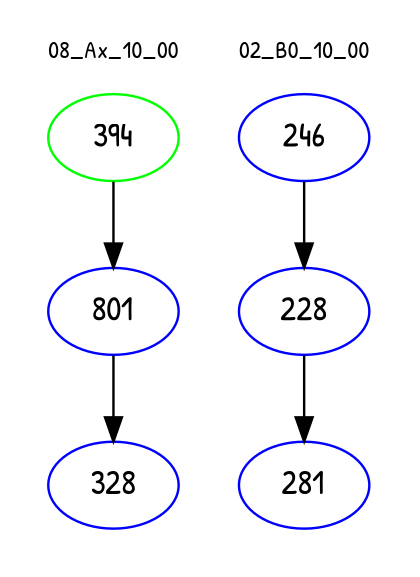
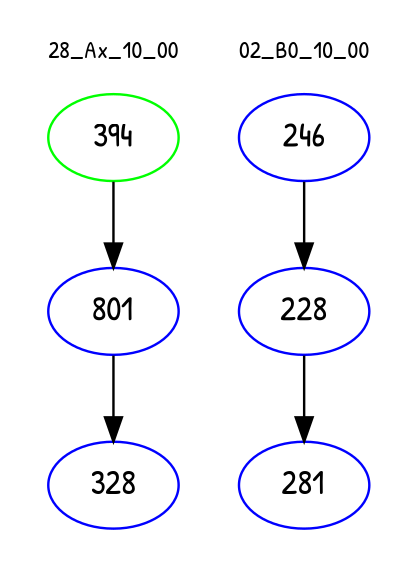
  digraph {
    fontname="Patrick Hand"
    node [color=blue fontname="Patrick Hand"]
    edge [color=black fontname="Patrick Hand"]
    n1 [color=green label=394]
    n2 [label=801]
    n3 [label=328]
    n4 [label=246]
    n5 [label=228]
    n6 [label=281]
    subgraph cluster_1 {
      color=white
      fontsize=10
-     label="08_Ax_10_00"
+     label="28_Ax_10_00"
      n1
      n2
      n3
    }
    subgraph cluster_2 {
      color=white
      fontsize=10
      label="02_B0_10_00"
      n4
      n5
      n6
    }
    n1 -> n2
    n2 -> n3
    n4 -> n5
    n5 -> n6
  }
